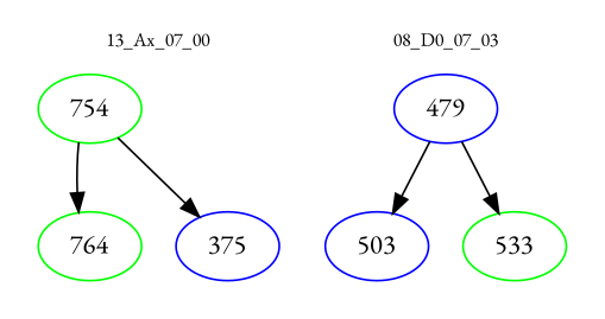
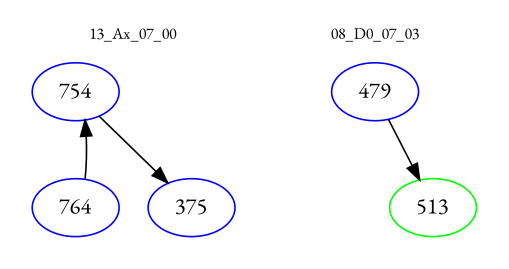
  digraph {
    fontname="EB Garamond"
    node [color=green fontname="EB Garamond"]
    edge [color=black fontname="EB Garamond"]
-   n1 [label=754]
-   n2 [label=764]
+   n1 [color=blue label=754]
+   n2 [color=blue label=764]
    n3 [color=blue label=375]
    n4 [color=blue label=479]
-   n5 [color=blue label=503]
-   n6 [label=533]
+   n6 [label=513]
    subgraph cluster_1 {
      color=white
      fontsize=10
      label="13_Ax_07_00"
      n1
      n2
      n3
    }
    subgraph cluster_2 {
      color=white
      fontsize=10
      label="08_D0_07_03"
      n4
-     n5
      n6
    }
-   n1 -> n2
+   n2 -> n1
    n1 -> n3
-   n4 -> n5
    n4 -> n6
  }
